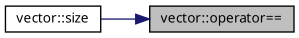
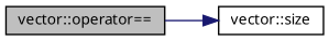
  digraph {
    rankdir=LR
    fontname="Noto Sans"
    node [color=black fontname="Noto Sans" fontsize=10 shape=record style=filled]
    n1 [fillcolor=grey75 fontcolor=black height=0.2 label="vector::operator==" width=0.4]
    n2 [fillcolor=white height=0.2 label="vector::size" width=0.4]
-   n2 -> n1 [color=midnightblue fontname="Noto Sans" fontsize=10 labelfontname=Helvetica labelfontsize=10 style=solid]
+   n1 -> n2 [color=midnightblue fontname="Noto Sans" fontsize=10 labelfontname=Helvetica labelfontsize=10 style=solid]
  }
